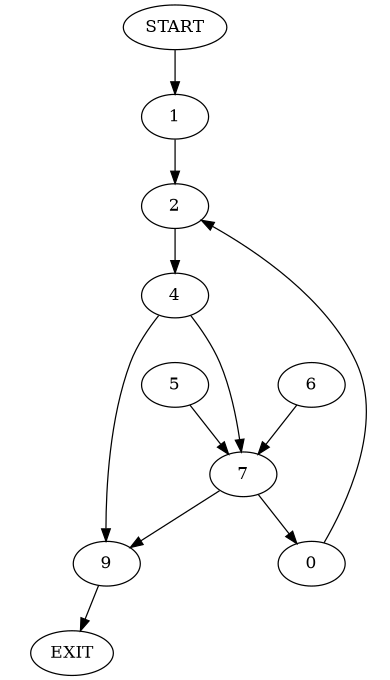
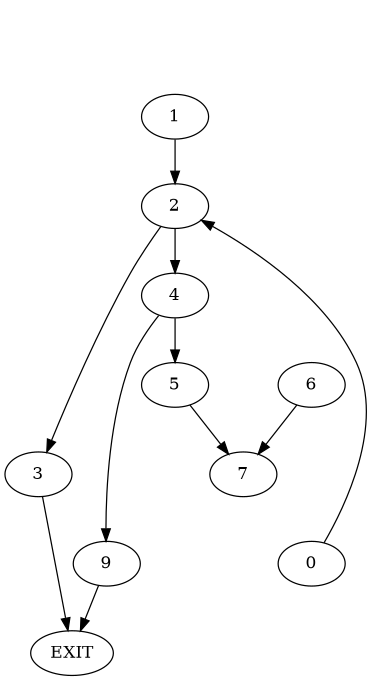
  digraph {
-   n1 [label=START]
    1
    2
    n4 [label=EXIT]
+   3
    4
    5
    9
    7
    6
    n11 [label=0]
-   n1 -> 1
    1 -> 2
+   2 -> 3
    2 -> 4
-   4 -> 7
+   3 -> n4
+   4 -> 5
    4 -> 9
    5 -> 7
    9 -> n4
-   7 -> 9
-   7 -> n11
    6 -> 7
    n11 -> 2
  }
